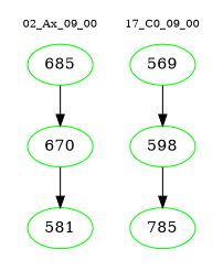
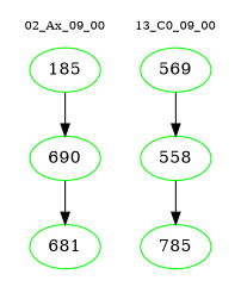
  digraph {
    node [color=green]
    edge [color=black]
-   n1 [label=685]
-   n2 [label=670]
-   n3 [label=581]
+   n1 [label=185]
+   n2 [label=690]
+   n3 [label=681]
    n4 [label=569]
-   n5 [label=598]
+   n5 [label=558]
    n6 [label=785]
    subgraph cluster_1 {
      color=white
      fontsize=10
      label="02_Ax_09_00"
      n1
      n2
      n3
    }
    subgraph cluster_2 {
      color=white
      fontsize=10
-     label="17_C0_09_00"
+     label="13_C0_09_00"
      n4
      n5
      n6
    }
    n1 -> n2
    n2 -> n3
    n4 -> n5
    n5 -> n6
  }
